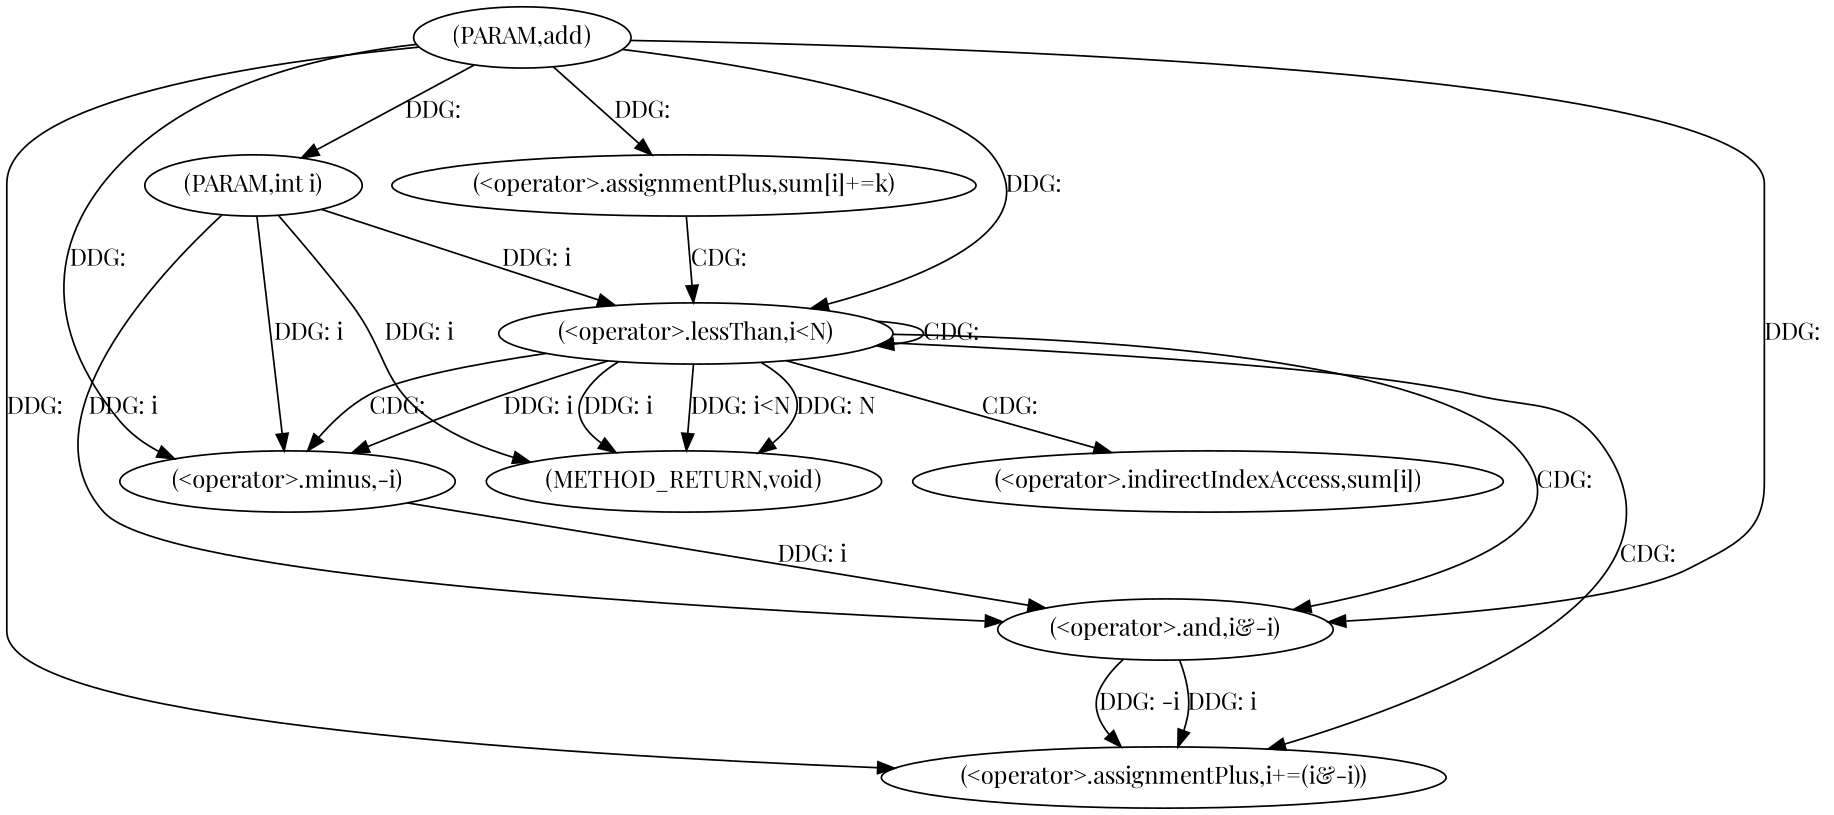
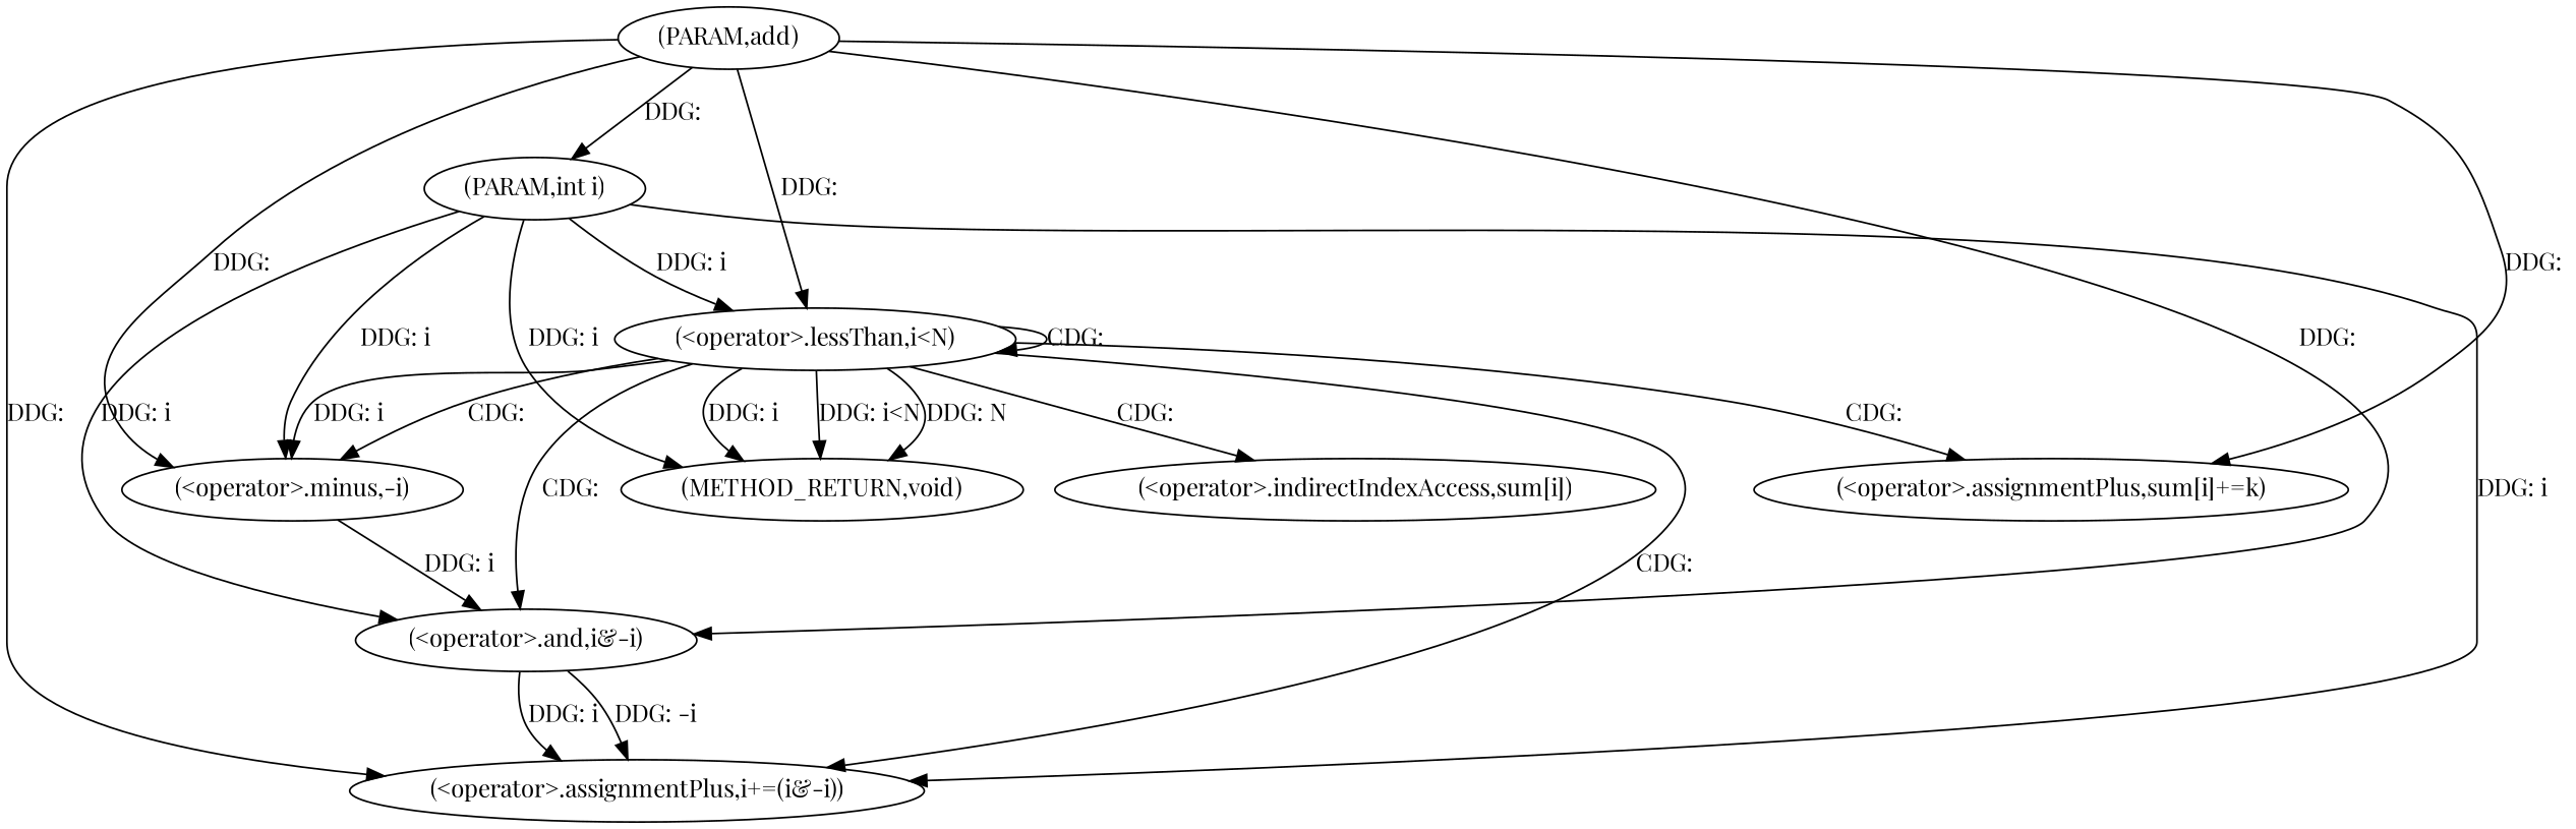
  digraph {
    fontname="Playfair Display"
    node [fontname="Playfair Display"]
    edge [fontname="Playfair Display"]
    n1 [label="(PARAM,add)"]
    n2 [label="(PARAM,int i)"]
    n3 [label="(<operator>.lessThan,i<N)"]
    n4 [label="(<operator>.assignmentPlus,i+=(i&-i))"]
    n5 [label="(<operator>.assignmentPlus,sum[i]+=k)"]
    n6 [label="(<operator>.and,i&-i)"]
    n7 [label="(<operator>.minus,-i)"]
    n8 [label="(METHOD_RETURN,void)"]
    n9 [label="(<operator>.indirectIndexAccess,sum[i])"]
    n1 -> n2 [label="DDG: "]
    n1 -> n3 [label="DDG: "]
    n1 -> n4 [label="DDG: "]
    n1 -> n5 [label="DDG: "]
    n1 -> n6 [label="DDG: "]
    n1 -> n7 [label="DDG: "]
    n2 -> n3 [label="DDG: i"]
+   n2 -> n4 [label="DDG: i"]
    n2 -> n6 [label="DDG: i"]
    n2 -> n7 [label="DDG: i"]
    n2 -> n8 [label="DDG: i"]
    n3 -> n3 [label="CDG: "]
    n3 -> n4 [label="CDG: "]
-   n5 -> n3 [label="CDG: "]
+   n3 -> n5 [label="CDG: "]
    n3 -> n6 [label="CDG: "]
    n3 -> n7 [label="DDG: i"]
    n3 -> n7 [label="CDG: "]
    n3 -> n8 [label="DDG: i"]
    n3 -> n8 [label="DDG: i<N"]
    n3 -> n8 [label="DDG: N"]
    n3 -> n9 [label="CDG: "]
    n6 -> n4 [label="DDG: i"]
    n6 -> n4 [label="DDG: -i"]
    n7 -> n6 [label="DDG: i"]
  }
